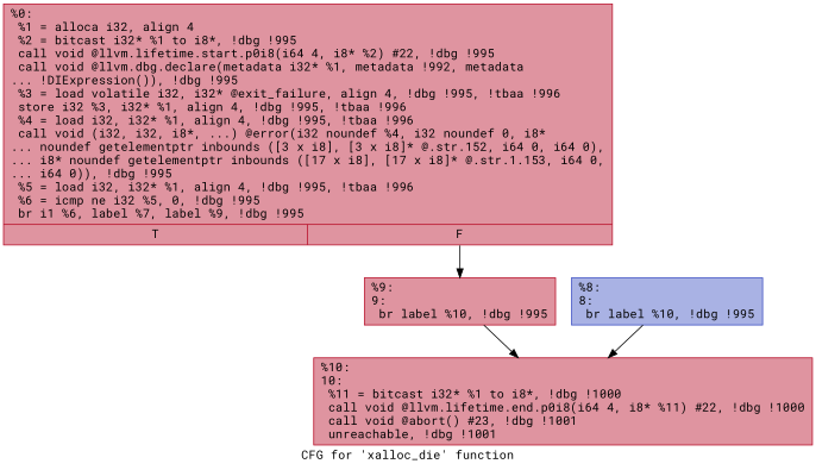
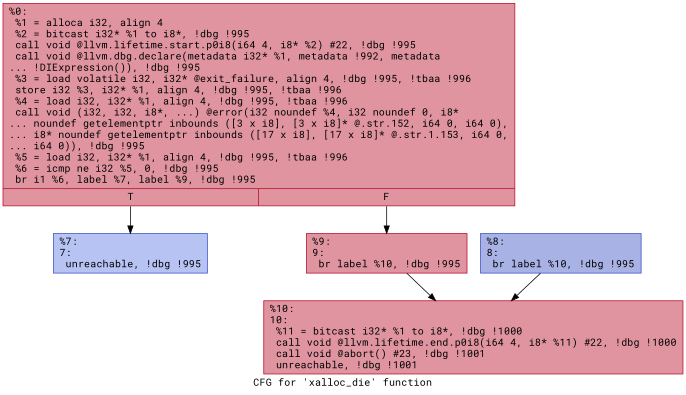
  digraph {
    label="CFG for 'xalloc_die' function"
    fontname="Roboto Mono"
    node [color="#b70d28ff" fillcolor="#b70d2870" shape=record style=filled fontname="Roboto Mono"]
    edge [fontname="Roboto Mono"]
    n1 [label="{%0:\l  %1 = alloca i32, align 4\l  %2 = bitcast i32* %1 to i8*, !dbg !995\l  call void @llvm.lifetime.start.p0i8(i64 4, i8* %2) #22, !dbg !995\l  call void @llvm.dbg.declare(metadata i32* %1, metadata !992, metadata\l... !DIExpression()), !dbg !995\l  %3 = load volatile i32, i32* @exit_failure, align 4, !dbg !995, !tbaa !996\l  store i32 %3, i32* %1, align 4, !dbg !995, !tbaa !996\l  %4 = load i32, i32* %1, align 4, !dbg !995, !tbaa !996\l  call void (i32, i32, i8*, ...) @error(i32 noundef %4, i32 noundef 0, i8*\l... noundef getelementptr inbounds ([3 x i8], [3 x i8]* @.str.152, i64 0, i64 0),\l... i8* noundef getelementptr inbounds ([17 x i8], [17 x i8]* @.str.1.153, i64 0,\l... i64 0)), !dbg !995\l  %5 = load i32, i32* %1, align 4, !dbg !995, !tbaa !996\l  %6 = icmp ne i32 %5, 0, !dbg !995\l  br i1 %6, label %7, label %9, !dbg !995\l|{<s0>T|<s1>F}}"]
+   n2 [color="#3d50c3ff" fillcolor="#5977e370" label="{%7:\l7:                                                \l  unreachable, !dbg !995\l}"]
    n3 [label="{%9:\l9:                                                \l  br label %10, !dbg !995\l}"]
    n4 [label="{%10:\l10:                                               \l  %11 = bitcast i32* %1 to i8*, !dbg !1000\l  call void @llvm.lifetime.end.p0i8(i64 4, i8* %11) #22, !dbg !1000\l  call void @abort() #23, !dbg !1001\l  unreachable, !dbg !1001\l}"]
    n5 [color="#3d50c3ff" fillcolor="#3d50c370" label="{%8:\l8:                                                \l  br label %10, !dbg !995\l}"]
+   n1 -> n2 [tailport=s0]
    n1 -> n3 [tailport=s1]
    n3 -> n4
    n5 -> n4
  }
